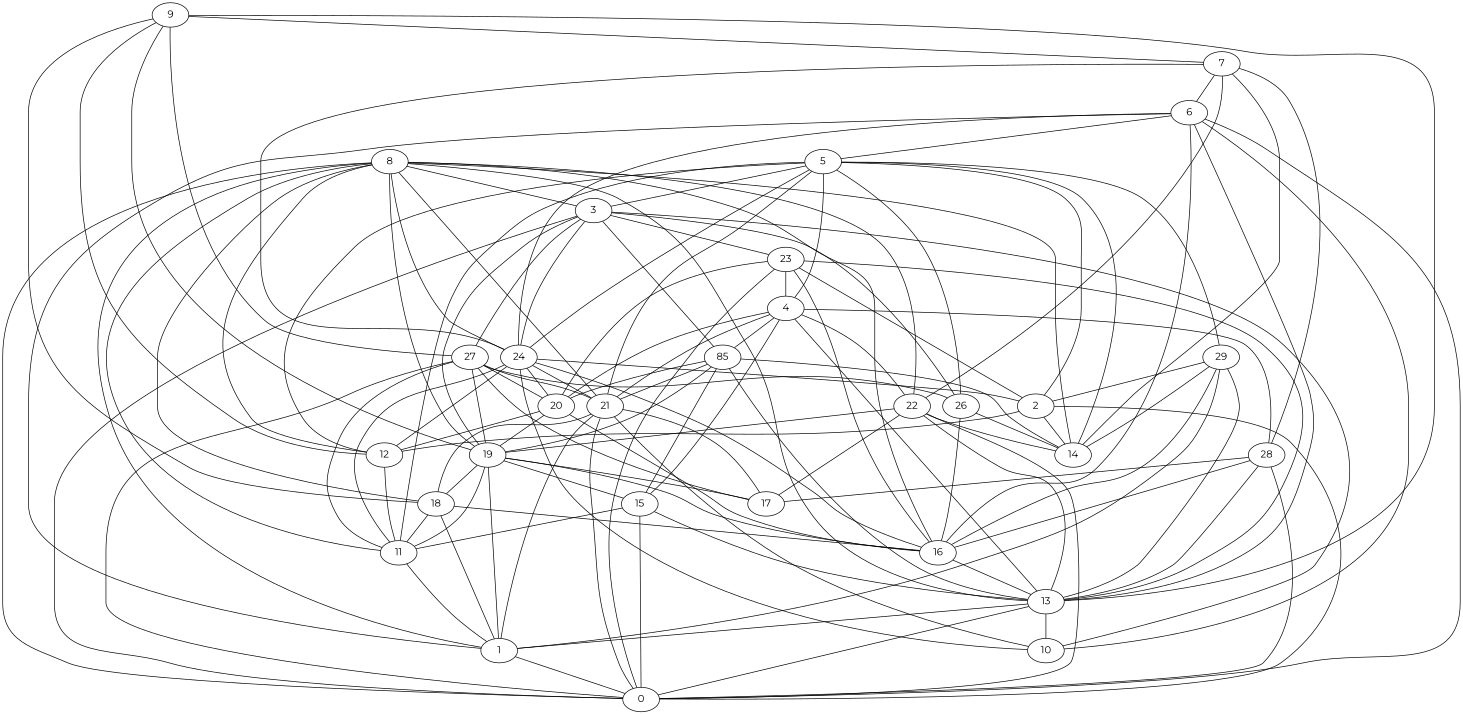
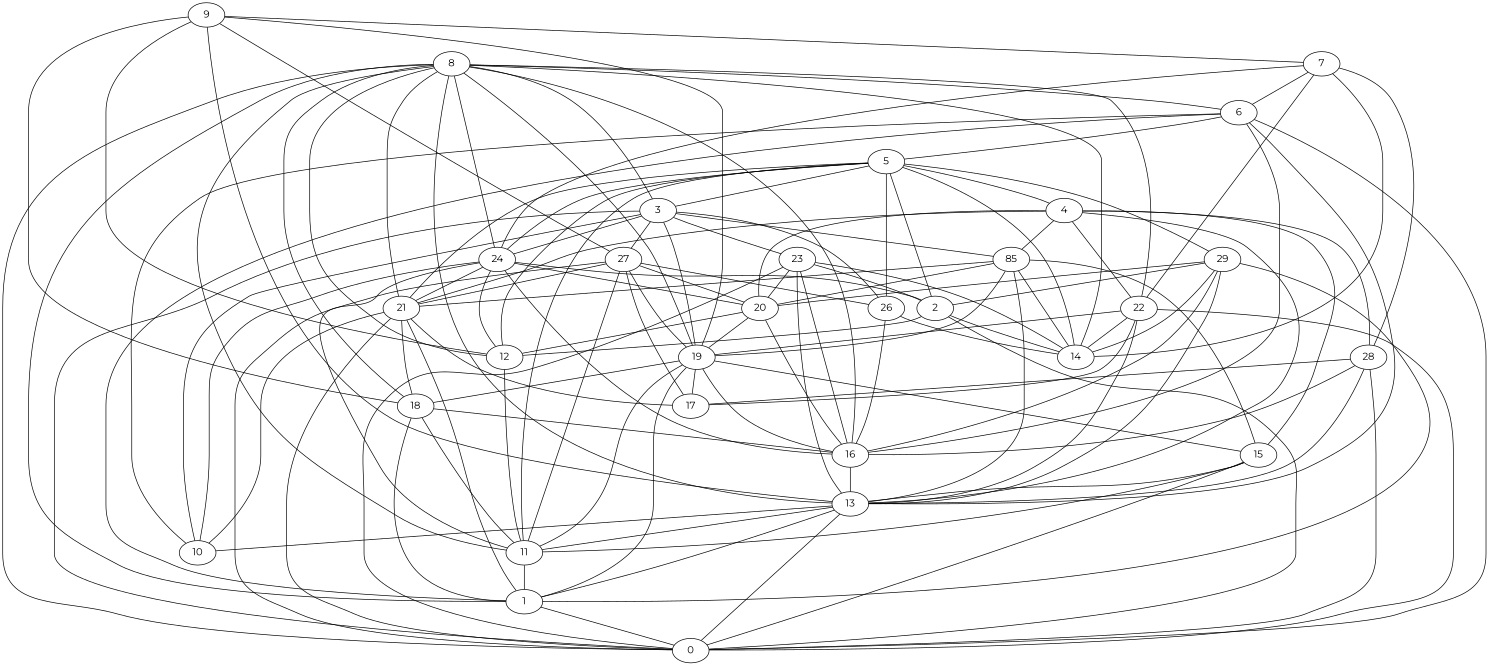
  digraph {
    fontname=Montserrat
    node [fontname=Montserrat]
    edge [color=black dir=none fontname=Montserrat]
    12
    11
    1
    0
    9
    13
    27
    18
    19
    7
    10
    17
    26
    21
    20
    16
    22
    14
    15
    2
    6
    5
    3
    23
    24
    n26 [label=85]
    8
    29
    4
    28
    subgraph sub_1 {
      12
      11
      1
      0
      9
      13
      27
      18
      19
      7
      10
      17
      26
      21
      20
      16
      22
      14
      15
      2
      6
      5
      3
      23
      24
      n26
      8
      29
      4
      28
    }
    12 -> 11
    11 -> 1
    1 -> 0
    9 -> 12
    9 -> 13
    9 -> 27
    9 -> 18
    9 -> 19
    9 -> 7
+   13 -> 11
    13 -> 1
    13 -> 0
    13 -> 10
    27 -> 11
    27 -> 0
    27 -> 19
    27 -> 17
    27 -> 26
    27 -> 21
    27 -> 20
    18 -> 11
    18 -> 1
    18 -> 16
    19 -> 11
    19 -> 1
    19 -> 18
    19 -> 17
    19 -> 16
    19 -> 15
    7 -> 22
    7 -> 14
    7 -> 6
    7 -> 24
    7 -> 28
    26 -> 16
    26 -> 14
    21 -> 1
    21 -> 0
    21 -> 18
    21 -> 10
    21 -> 17
    20 -> 12
    20 -> 19
    20 -> 16
    16 -> 13
    22 -> 0
    22 -> 13
    22 -> 19
    22 -> 17
    22 -> 14
    15 -> 11
    15 -> 0
    15 -> 13
    2 -> 12
    2 -> 0
    2 -> 14
    6 -> 1
    6 -> 0
    6 -> 13
    6 -> 10
    6 -> 16
    6 -> 5
    5 -> 12
    5 -> 11
    5 -> 26
    5 -> 21
    5 -> 14
    5 -> 2
    5 -> 3
    5 -> 24
    5 -> 29
    5 -> 4
    3 -> 0
    3 -> 27
    3 -> 19
    3 -> 10
    3 -> 26
    3 -> 23
    3 -> 24
    3 -> n26
    23 -> 0
    23 -> 13
    23 -> 20
    23 -> 16
-   23 -> 4
+   23 -> 14
    23 -> 2
    24 -> 12
    24 -> 11
    24 -> 10
    24 -> 21
    24 -> 20
    24 -> 16
    24 -> 2
    n26 -> 13
    n26 -> 19
    n26 -> 21
    n26 -> 20
    n26 -> 14
    n26 -> 15
    8 -> 12
    8 -> 11
    8 -> 1
    8 -> 0
    8 -> 13
    8 -> 18
    8 -> 19
    8 -> 21
    8 -> 16
    8 -> 22
    8 -> 14
-   24 -> 6
+   8 -> 6
    8 -> 3
    8 -> 24
    29 -> 1
    29 -> 13
+   29 -> 20
    29 -> 16
    29 -> 14
    29 -> 2
    4 -> 13
    4 -> 21
    4 -> 20
    4 -> 22
    4 -> 15
    4 -> n26
    4 -> 28
    28 -> 0
    28 -> 13
    28 -> 17
    28 -> 16
  }
